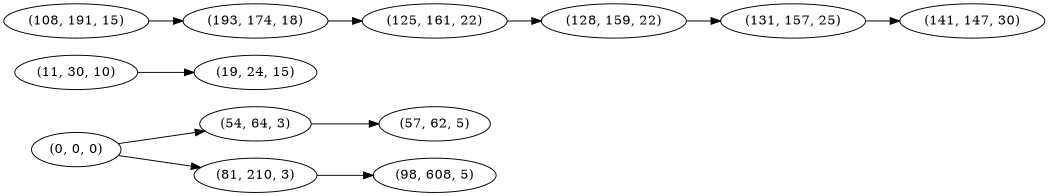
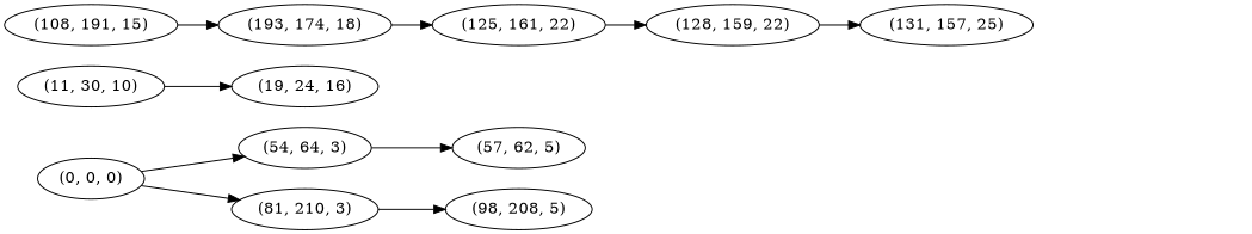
  digraph {
    rankdir=LR
    "(0, 0, 0)"
    "(54, 64, 3)"
    "(81, 210, 3)"
    "(11, 30, 10)"
-   "(19, 24, 15)"
+   "(19, 24, 15)" [label="(19, 24, 16)"]
    "(57, 62, 5)"
-   "(98, 208, 5)" [label="(98, 608, 5)"]
+   "(98, 208, 5)"
    n8 [label="(193, 174, 18)"]
    "(108, 191, 15)"
    "(125, 161, 22)"
    n11 [label="(128, 159, 22)"]
    "(131, 157, 25)"
-   "(141, 147, 30)"
    "(0, 0, 0)" -> "(54, 64, 3)"
    "(0, 0, 0)" -> "(81, 210, 3)"
    "(54, 64, 3)" -> "(57, 62, 5)"
    "(81, 210, 3)" -> "(98, 208, 5)"
    "(11, 30, 10)" -> "(19, 24, 15)"
    n8 -> "(125, 161, 22)"
    "(108, 191, 15)" -> n8
    "(125, 161, 22)" -> n11
    n11 -> "(131, 157, 25)"
-   "(131, 157, 25)" -> "(141, 147, 30)"
  }
